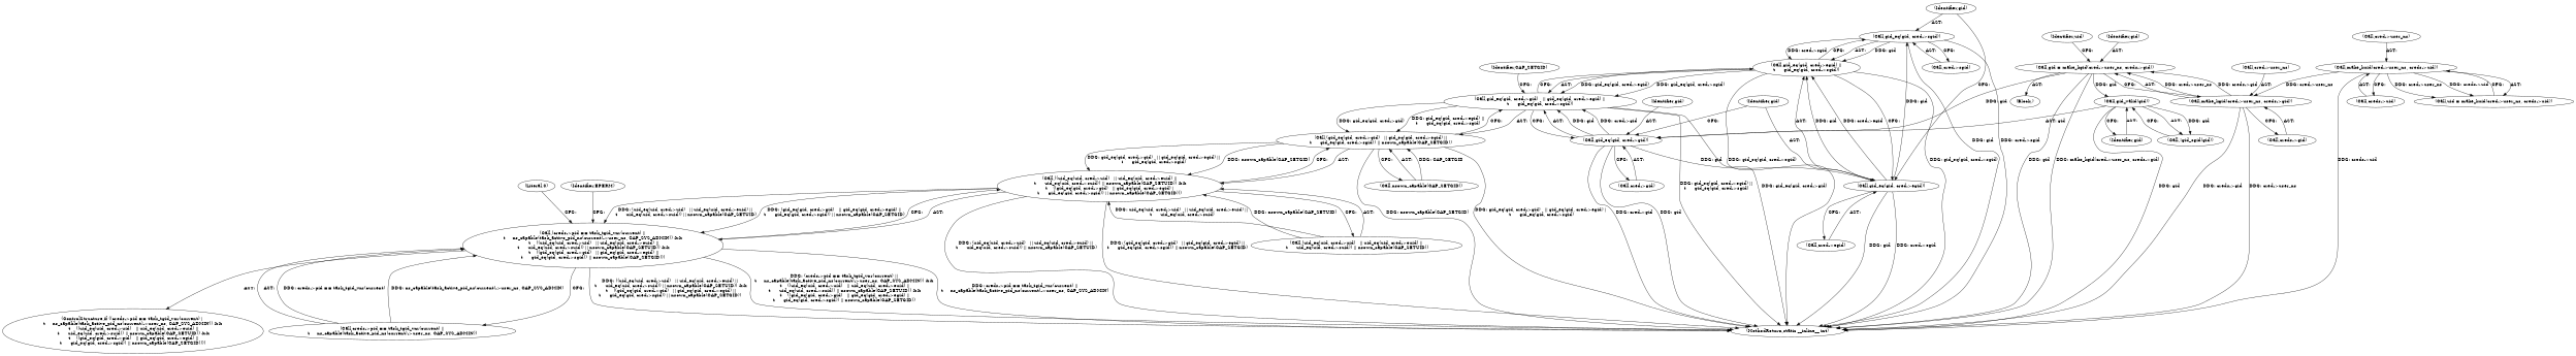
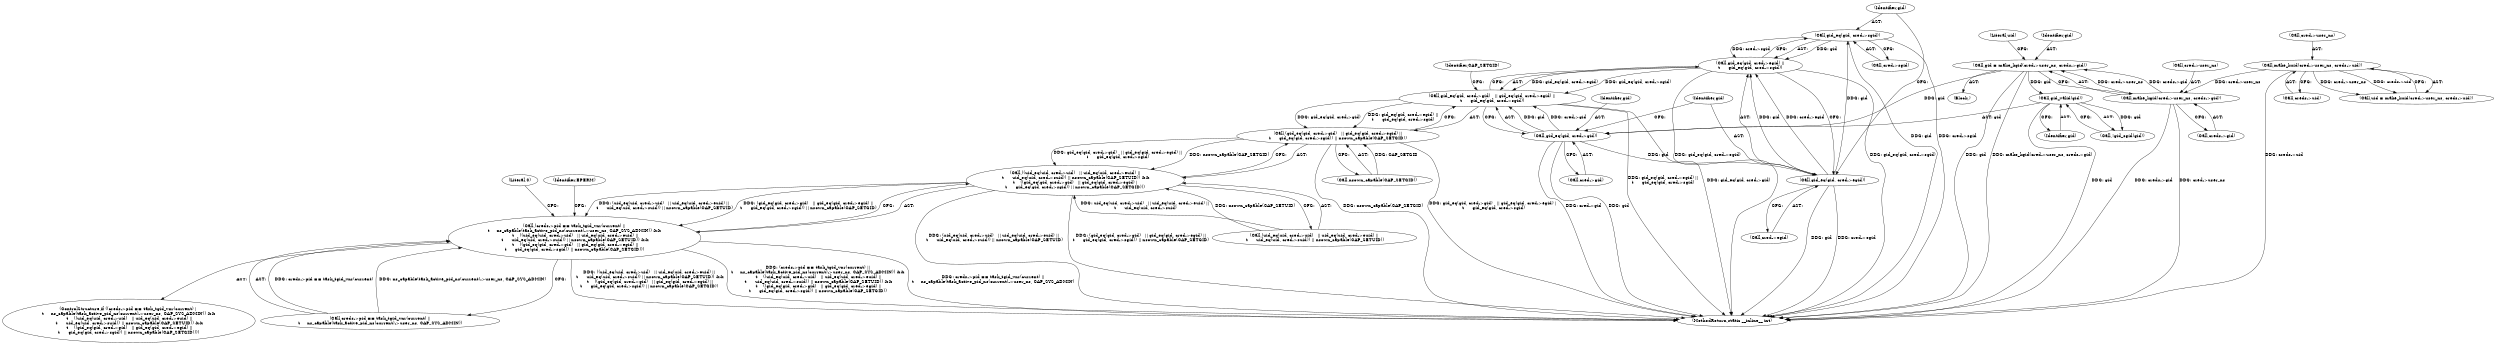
  digraph {
    n1 [label="(Call,gid_eq(gid, cred->sgid))"]
    n2 [label="(Call,gid_eq(gid, cred->egid) ||\n\t      gid_eq(gid, cred->sgid))"]
    n3 [label="(Call,cred->sgid)"]
    n4 [label="(MethodReturn,static __inline__ int)"]
    n5 [label="(Call,gid_eq(gid, cred->egid))"]
    n6 [label="(Call,gid_eq(gid, cred->gid)   || gid_eq(gid, cred->egid) ||\n\t      gid_eq(gid, cred->sgid))"]
    n7 [label="(Call,cred->egid)"]
    n8 [label="(Call,gid_eq(gid, cred->gid))"]
    n9 [label="(Call,cred->gid)"]
    n10 [label="(Call,(gid_eq(gid, cred->gid)   || gid_eq(gid, cred->egid) ||\n\t      gid_eq(gid, cred->sgid)) || nsown_capable(CAP_SETGID))"]
    n11 [label="(Call,gid_valid(gid))"]
    n12 [label="(Call,!gid_sgid(gid))"]
    n13 [label="(Identifier,gid)"]
    n14 [label="(Call,gid = make_kgid(cred->user_ns, creds->gid))"]
    n15 [label="(Call,make_kgid(cred->user_ns, creds->gid))"]
    n16 [label="(Block,)"]
    n17 [label="(Call,creds->gid)"]
    n18 [label="(Call,make_kuid(cred->user_ns, creds->uid))"]
    n19 [label="(Call,creds->uid)"]
    n20 [label="(Call,uid = make_kuid(cred->user_ns, creds->uid))"]
    n21 [label="(Call,((uid_eq(uid, cred->uid)   || uid_eq(uid, cred->euid) ||\n \t      uid_eq(uid, cred->suid)) || nsown_capable(CAP_SETUID)) &&\n \t    ((gid_eq(gid, cred->gid)   || gid_eq(gid, cred->egid) ||\n\t      gid_eq(gid, cred->sgid)) || nsown_capable(CAP_SETGID)))"]
    n22 [label="(Call,nsown_capable(CAP_SETGID))"]
    n23 [label="(Call,(creds->pid == task_tgid_vnr(current) ||\n\t     ns_capable(task_active_pid_ns(current)->user_ns, CAP_SYS_ADMIN)) &&\n \t    ((uid_eq(uid, cred->uid)   || uid_eq(uid, cred->euid) ||\n \t      uid_eq(uid, cred->suid)) || nsown_capable(CAP_SETUID)) &&\n \t    ((gid_eq(gid, cred->gid)   || gid_eq(gid, cred->egid) ||\n\t      gid_eq(gid, cred->sgid)) || nsown_capable(CAP_SETGID)))"]
    n24 [label="(Call,(uid_eq(uid, cred->uid)   || uid_eq(uid, cred->euid) ||\n \t      uid_eq(uid, cred->suid)) || nsown_capable(CAP_SETUID))"]
    n25 [label="(Call,creds->pid == task_tgid_vnr(current) ||\n\t     ns_capable(task_active_pid_ns(current)->user_ns, CAP_SYS_ADMIN))"]
    n26 [label="(ControlStructure,if ((creds->pid == task_tgid_vnr(current) ||\n\t     ns_capable(task_active_pid_ns(current)->user_ns, CAP_SYS_ADMIN)) &&\n \t    ((uid_eq(uid, cred->uid)   || uid_eq(uid, cred->euid) ||\n \t      uid_eq(uid, cred->suid)) || nsown_capable(CAP_SETUID)) &&\n \t    ((gid_eq(gid, cred->gid)   || gid_eq(gid, cred->egid) ||\n\t      gid_eq(gid, cred->sgid)) || nsown_capable(CAP_SETGID))))"]
    n27 [label="(Identifier,gid)"]
    n28 [label="(Identifier,gid)"]
    n29 [label="(Call,cred->user_ns)"]
    n30 [label="(Identifier,gid)"]
    n31 [label="(Identifier,gid)"]
    n32 [label="(Literal,0)"]
    n33 [label="(Identifier,EPERM)"]
-   n34 [label="(Identifier,uid)"]
+   n34 [label="(Literal,uid)"]
    n35 [label="(Call,cred->user_ns)"]
    n36 [label="(Identifier,CAP_SETGID)"]
    n1 -> n2 [label="AST: "]
    n1 -> n2 [label="DDG: gid"]
    n1 -> n2 [label="DDG: cred->sgid"]
    n1 -> n3 [label="CFG: "]
    n1 -> n4 [label="DDG: gid"]
    n1 -> n4 [label="DDG: cred->sgid"]
    n2 -> n1 [label="CFG: "]
    n2 -> n4 [label="DDG: gid_eq(gid, cred->egid)"]
    n2 -> n4 [label="DDG: gid_eq(gid, cred->sgid)"]
    n2 -> n5 [label="CFG: "]
    n2 -> n6 [label="AST: "]
    n2 -> n6 [label="DDG: gid_eq(gid, cred->egid)"]
    n2 -> n6 [label="DDG: gid_eq(gid, cred->sgid)"]
    n3 -> n1 [label="AST: "]
    n5 -> n1 [label="DDG: gid"]
    n5 -> n2 [label="AST: "]
    n5 -> n2 [label="DDG: gid"]
    n5 -> n2 [label="DDG: cred->egid"]
    n5 -> n4 [label="DDG: cred->egid"]
    n5 -> n4 [label="DDG: gid"]
    n5 -> n7 [label="CFG: "]
    n6 -> n2 [label="CFG: "]
    n6 -> n4 [label="DDG: gid_eq(gid, cred->egid) ||\n\t      gid_eq(gid, cred->sgid)"]
    n6 -> n4 [label="DDG: gid_eq(gid, cred->gid)"]
    n6 -> n8 [label="CFG: "]
    n6 -> n10 [label="AST: "]
    n6 -> n10 [label="DDG: gid_eq(gid, cred->gid)"]
    n6 -> n10 [label="DDG: gid_eq(gid, cred->egid) ||\n\t      gid_eq(gid, cred->sgid)"]
    n7 -> n5 [label="AST: "]
    n8 -> n4 [label="DDG: cred->gid"]
    n8 -> n4 [label="DDG: gid"]
    n8 -> n5 [label="DDG: gid"]
    n8 -> n6 [label="AST: "]
    n8 -> n6 [label="DDG: gid"]
    n8 -> n6 [label="DDG: cred->gid"]
    n8 -> n9 [label="CFG: "]
    n9 -> n8 [label="AST: "]
    n10 -> n4 [label="DDG: nsown_capable(CAP_SETGID)"]
    n10 -> n4 [label="DDG: gid_eq(gid, cred->gid)   || gid_eq(gid, cred->egid) ||\n\t      gid_eq(gid, cred->sgid)"]
    n10 -> n6 [label="CFG: "]
    n10 -> n21 [label="AST: "]
    n10 -> n21 [label="DDG: gid_eq(gid, cred->gid)   || gid_eq(gid, cred->egid) ||\n\t      gid_eq(gid, cred->sgid)"]
    n10 -> n21 [label="DDG: nsown_capable(CAP_SETGID)"]
    n10 -> n22 [label="CFG: "]
    n11 -> n4 [label="DDG: gid"]
    n11 -> n8 [label="AST: gid"]
    n11 -> n12 [label="AST: "]
    n11 -> n12 [label="DDG: gid"]
    n11 -> n13 [label="CFG: "]
    n12 -> n11 [label="CFG: "]
    n13 -> n11 [label="AST: "]
    n14 -> n4 [label="DDG: gid"]
    n14 -> n4 [label="DDG: make_kgid(cred->user_ns, creds->gid)"]
    n14 -> n8 [label="DDG: gid"]
    n14 -> n11 [label="DDG: gid"]
    n14 -> n15 [label="CFG: "]
    n14 -> n16 [label="AST: "]
    n15 -> n4 [label="DDG: cred->user_ns"]
    n15 -> n4 [label="DDG: creds->gid"]
    n15 -> n14 [label="AST: "]
    n15 -> n14 [label="DDG: cred->user_ns"]
    n15 -> n14 [label="DDG: creds->gid"]
    n15 -> n17 [label="CFG: "]
    n17 -> n15 [label="AST: "]
    n18 -> n4 [label="DDG: creds->uid"]
    n18 -> n15 [label="DDG: cred->user_ns"]
    n18 -> n19 [label="CFG: "]
    n18 -> n20 [label="AST: "]
    n18 -> n20 [label="DDG: cred->user_ns"]
    n18 -> n20 [label="DDG: creds->uid"]
    n19 -> n18 [label="AST: "]
    n20 -> n18 [label="CFG: "]
    n21 -> n4 [label="DDG: (uid_eq(uid, cred->uid)   || uid_eq(uid, cred->euid) ||\n \t      uid_eq(uid, cred->suid)) || nsown_capable(CAP_SETUID)"]
    n21 -> n4 [label="DDG: (gid_eq(gid, cred->gid)   || gid_eq(gid, cred->egid) ||\n\t      gid_eq(gid, cred->sgid)) || nsown_capable(CAP_SETGID)"]
    n21 -> n10 [label="CFG: "]
    n21 -> n23 [label="AST: "]
    n21 -> n23 [label="DDG: (uid_eq(uid, cred->uid)   || uid_eq(uid, cred->euid) ||\n \t      uid_eq(uid, cred->suid)) || nsown_capable(CAP_SETUID)"]
    n21 -> n23 [label="DDG: (gid_eq(gid, cred->gid)   || gid_eq(gid, cred->egid) ||\n\t      gid_eq(gid, cred->sgid)) || nsown_capable(CAP_SETGID)"]
    n21 -> n24 [label="CFG: "]
    n22 -> n10 [label="AST: "]
    n22 -> n10 [label="DDG: CAP_SETGID"]
    n23 -> n4 [label="DDG: ((uid_eq(uid, cred->uid)   || uid_eq(uid, cred->euid) ||\n \t      uid_eq(uid, cred->suid)) || nsown_capable(CAP_SETUID)) &&\n \t    ((gid_eq(gid, cred->gid)   || gid_eq(gid, cred->egid) ||\n\t      gid_eq(gid, cred->sgid)) || nsown_capable(CAP_SETGID))"]
    n23 -> n4 [label="DDG: (creds->pid == task_tgid_vnr(current) ||\n\t     ns_capable(task_active_pid_ns(current)->user_ns, CAP_SYS_ADMIN)) &&\n \t    ((uid_eq(uid, cred->uid)   || uid_eq(uid, cred->euid) ||\n \t      uid_eq(uid, cred->suid)) || nsown_capable(CAP_SETUID)) &&\n \t    ((gid_eq(gid, cred->gid)   || gid_eq(gid, cred->egid) ||\n\t      gid_eq(gid, cred->sgid)) || nsown_capable(CAP_SETGID))"]
    n23 -> n4 [label="DDG: creds->pid == task_tgid_vnr(current) ||\n\t     ns_capable(task_active_pid_ns(current)->user_ns, CAP_SYS_ADMIN)"]
    n23 -> n21 [label="CFG: "]
    n23 -> n25 [label="CFG: "]
    n23 -> n26 [label="AST: "]
    n24 -> n21 [label="AST: "]
    n24 -> n21 [label="DDG: uid_eq(uid, cred->uid)   || uid_eq(uid, cred->euid) ||\n \t      uid_eq(uid, cred->suid)"]
    n24 -> n21 [label="DDG: nsown_capable(CAP_SETUID)"]
    n25 -> n23 [label="AST: "]
    n25 -> n23 [label="DDG: creds->pid == task_tgid_vnr(current)"]
    n25 -> n23 [label="DDG: ns_capable(task_active_pid_ns(current)->user_ns, CAP_SYS_ADMIN)"]
    n27 -> n8 [label="AST: "]
    n28 -> n14 [label="AST: "]
    n29 -> n15 [label="AST: "]
    n30 -> n1 [label="AST: "]
    n30 -> n5 [label="CFG: "]
    n31 -> n5 [label="AST: "]
    n31 -> n8 [label="CFG: "]
    n32 -> n23 [label="CFG: "]
    n33 -> n23 [label="CFG: "]
    n34 -> n14 [label="CFG: "]
    n35 -> n18 [label="AST: "]
    n36 -> n6 [label="CFG: "]
  }
